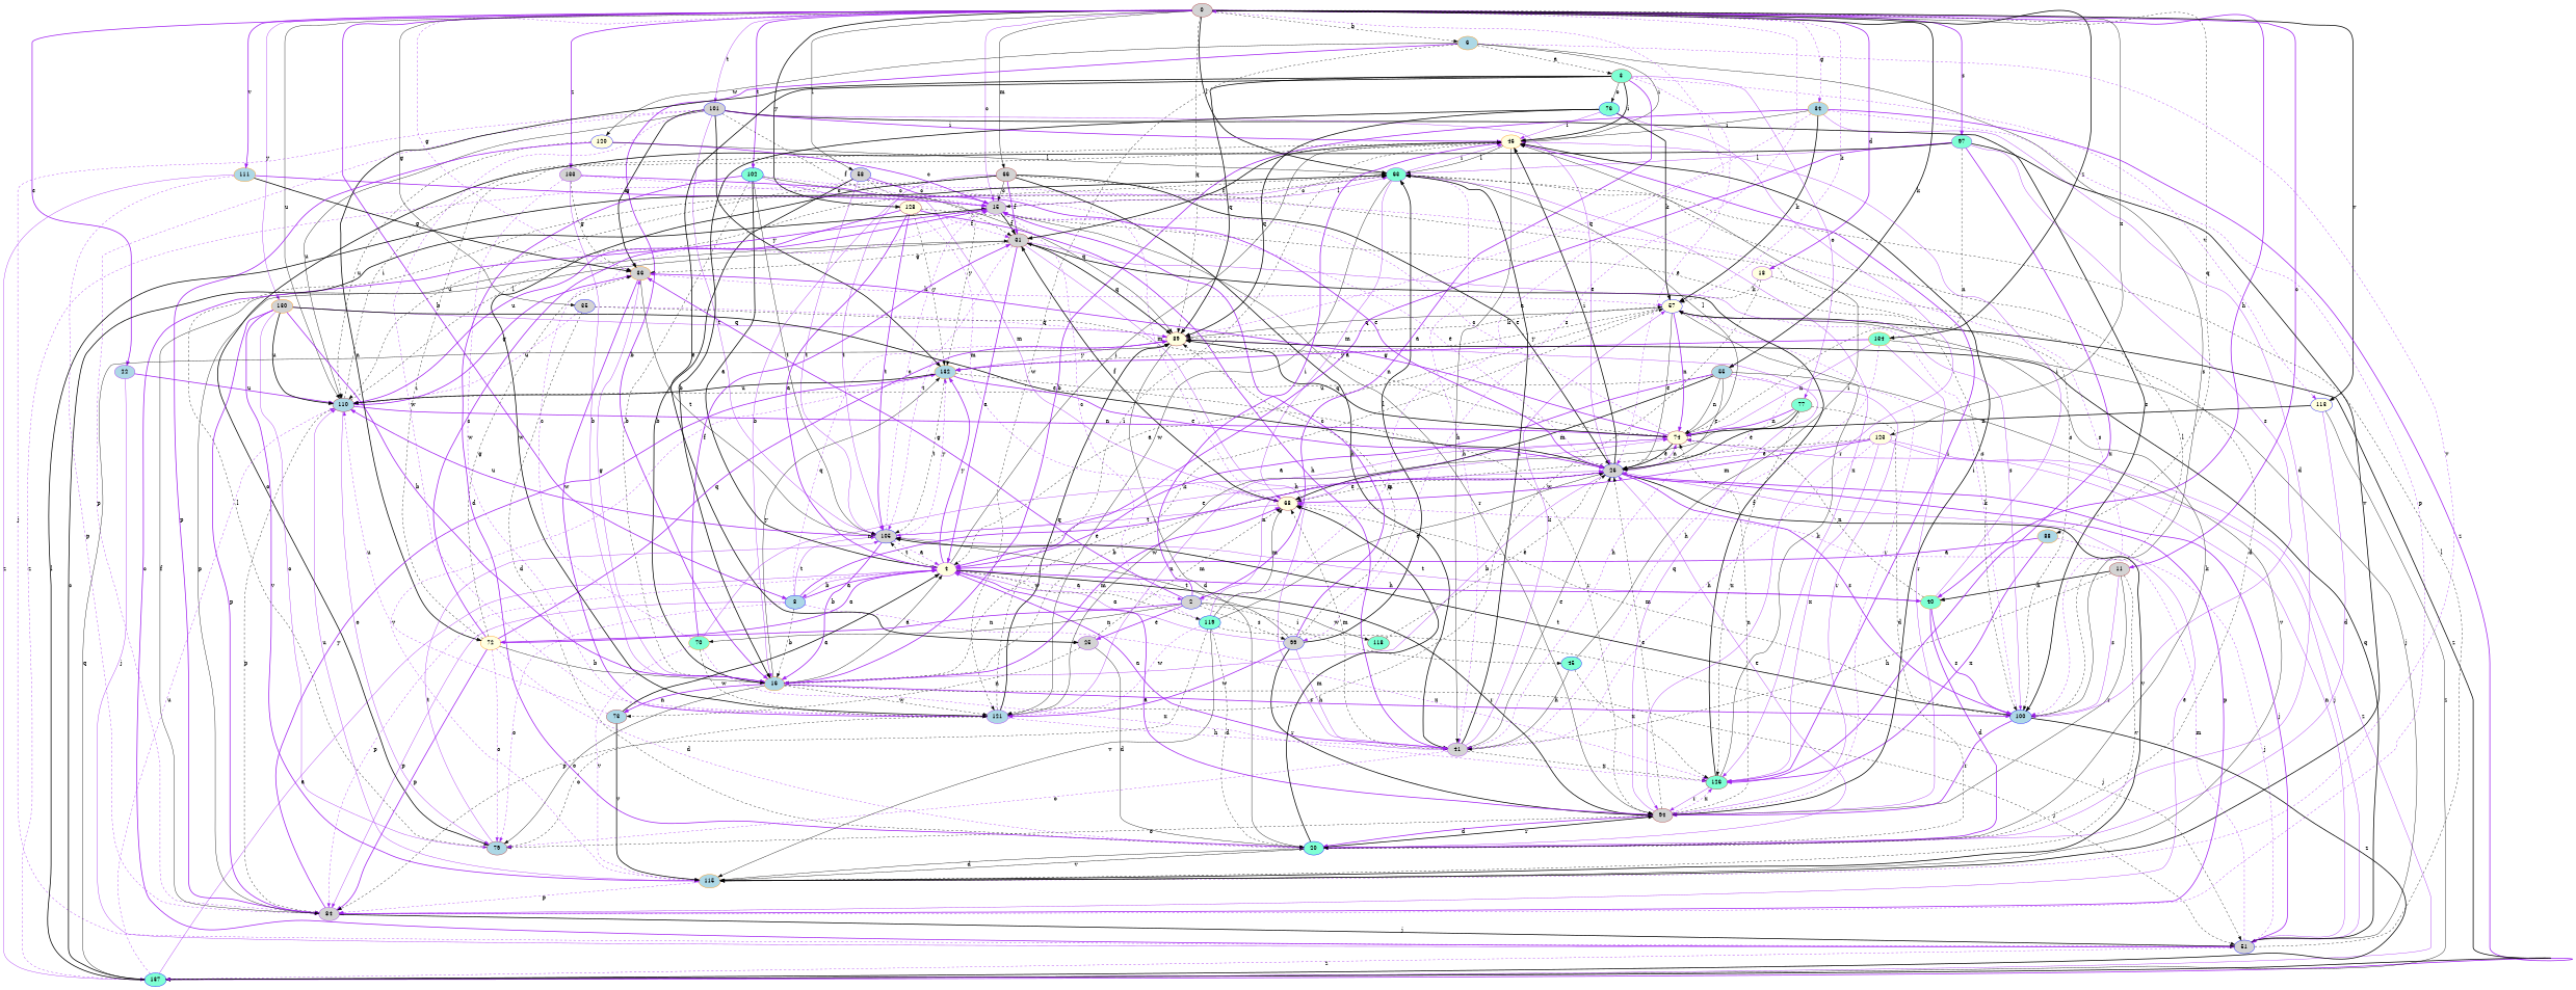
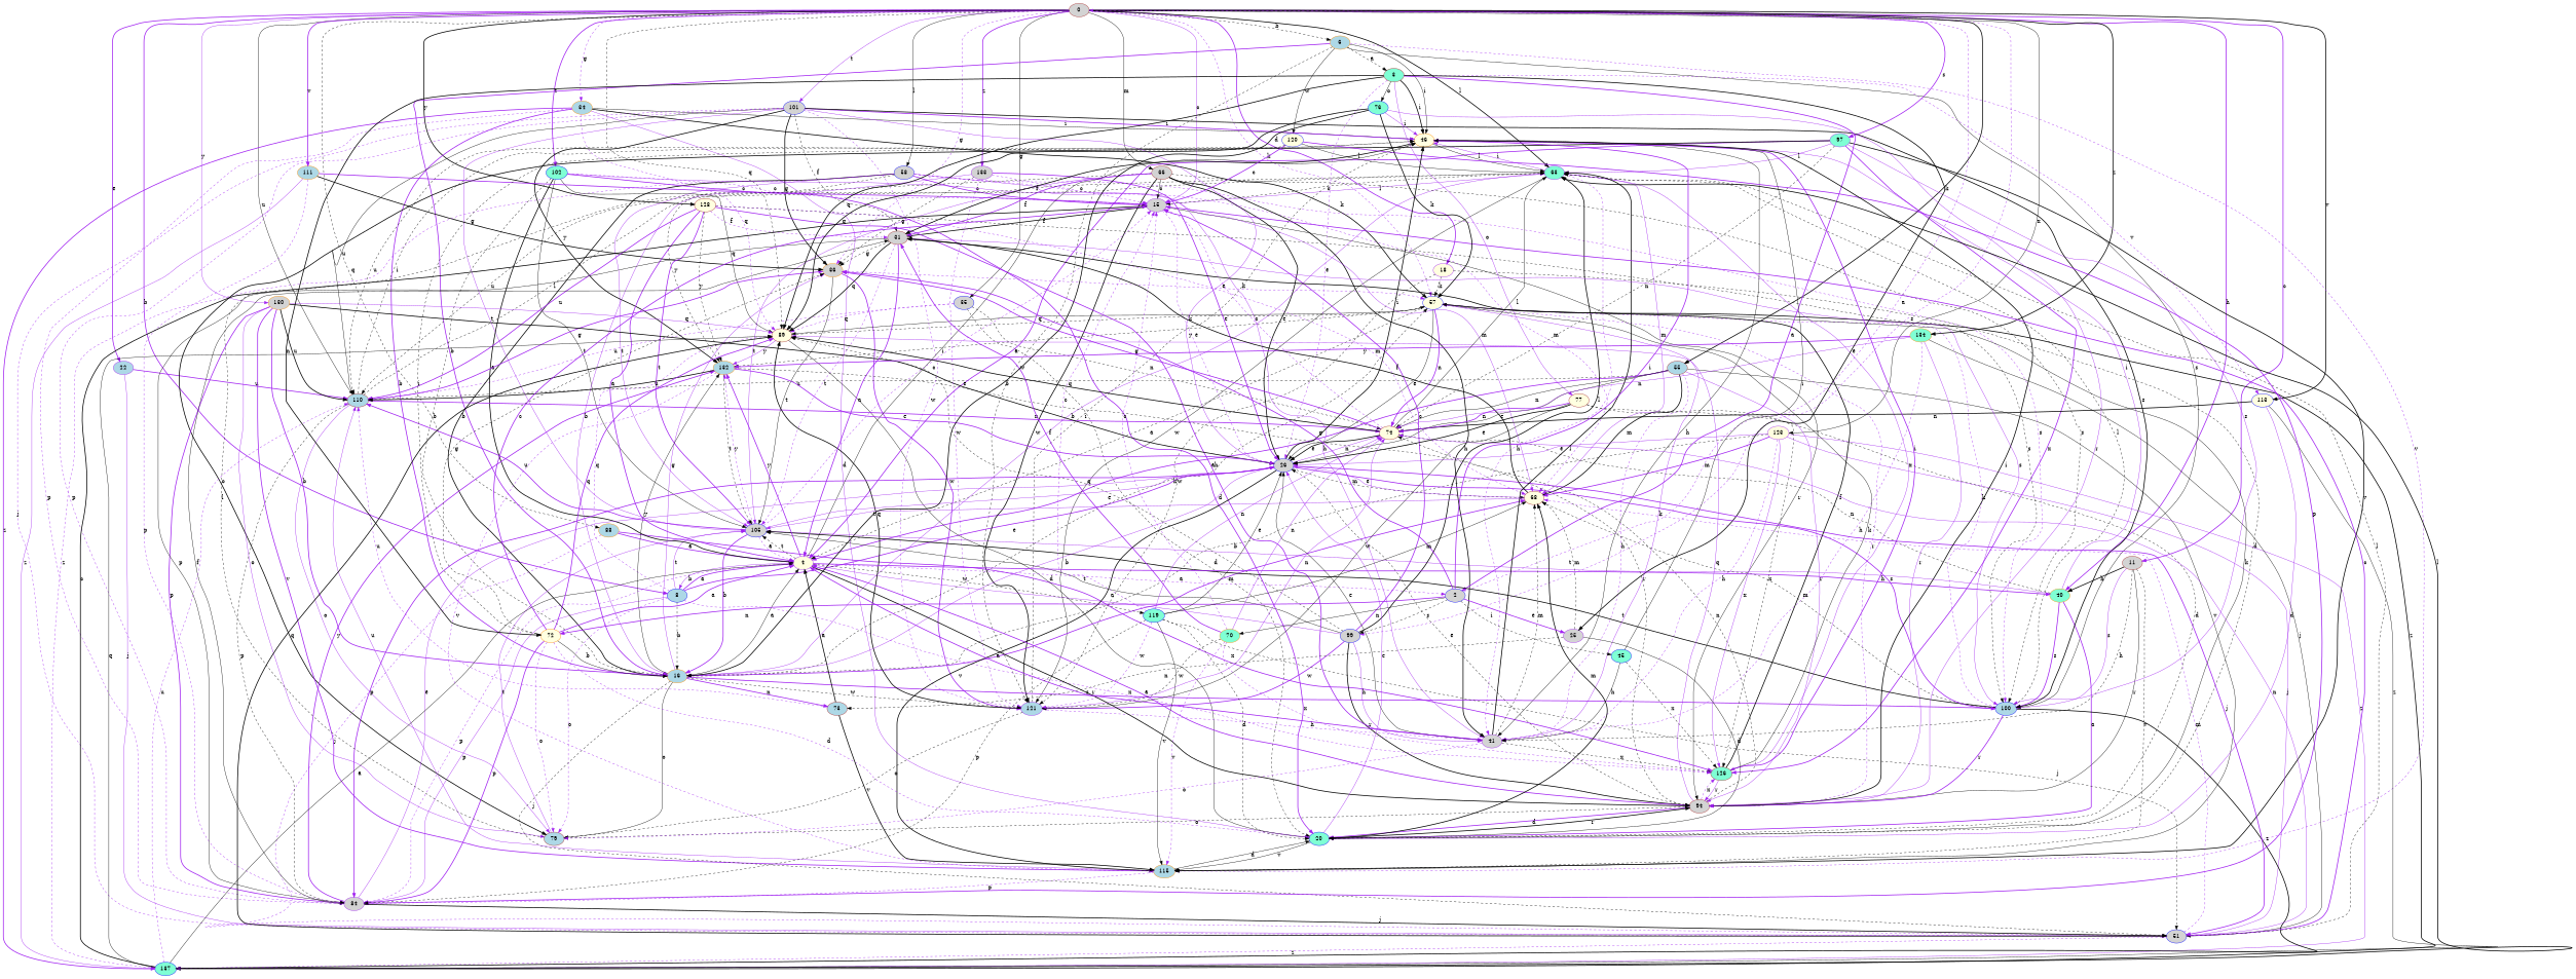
  strict digraph {
    node [color=blue fillcolor=lightgrey style=filled]
    edge [color=purple style=bold]
    0 [color=brown]
    6 [color=darkorange fillcolor=lightblue]
    8 [fillcolor=lightblue]
    11 [color=brown]
    15 [color=purple]
    18 [color=purple fillcolor=lightyellow]
    22 [color=purple fillcolor=lightblue]
    34 [color=darkorange fillcolor=lightblue]
    35
    36 [color=darkorange]
    40 [color=darkorange fillcolor=aquamarine]
    55 [color=brown fillcolor=lightblue]
    57 [fillcolor=lightyellow]
    58
    63 [color=purple fillcolor=aquamarine]
    66 [color=brown]
    88 [color=darkorange fillcolor=lightblue]
    89 [color=brown fillcolor=lightyellow]
    97 [color=purple fillcolor=aquamarine]
    99
    101
    102 [fillcolor=aquamarine]
    110 [color=brown fillcolor=lightblue]
    111 [color=darkorange fillcolor=lightblue]
    113 [fillcolor=lightyellow]
    123 [color=purple fillcolor=lightyellow]
    128 [color=brown fillcolor=lightyellow]
    130 [color=darkorange]
    133 [color=purple]
    134 [color=darkorange fillcolor=aquamarine]
    46 [color=darkorange fillcolor=lightyellow]
    3 [color=brown fillcolor=aquamarine]
    n33 [color=darkorange fillcolor=lightblue label=16]
    100 [fillcolor=lightblue]
    115 [color=darkorange fillcolor=lightblue]
    120 [fillcolor=lightyellow]
    121 [color=purple fillcolor=lightblue]
    26
    4 [color=purple fillcolor=lightyellow]
    84 [color=purple]
    105
    79 [color=brown fillcolor=lightblue]
    126 [color=brown fillcolor=aquamarine]
    94 [color=brown]
    41 [color=purple]
    31 [color=brown]
    20 [fillcolor=aquamarine]
    51
    137 [fillcolor=aquamarine]
    74 [color=brown fillcolor=lightyellow]
    68 [color=brown fillcolor=lightyellow]
    132 [color=darkorange fillcolor=lightblue]
    2
    25 [color=purple]
    45 [fillcolor=aquamarine]
    70 [color=darkorange fillcolor=aquamarine]
    72 [color=darkorange fillcolor=lightyellow]
-   118 [color=brown fillcolor=aquamarine]
    73 [color=brown fillcolor=lightblue]
    76 [fillcolor=aquamarine]
-   77 [color=brown fillcolor=aquamarine]
+   77 [color=brown fillcolor=lightyellow]
    119 [fillcolor=aquamarine]
    0 -> 6 [color=black label=b style=dashed]
    0 -> 8 [label=b]
    0 -> 11 [label=c]
    0 -> 15 [label=c style=solid]
    0 -> 18 [label=d]
    0 -> 22 [label=e]
    0 -> 34 [label=g style=dashed]
    0 -> 35 [color=black label=g style=solid]
    0 -> 36 [label=g style=dashed]
    0 -> 40 [label=h]
    0 -> 55 [color=black label=k]
    0 -> 57 [label=k style=dashed]
    0 -> 58 [color=black label=l style=solid]
    0 -> 63 [color=black label=l]
    0 -> 66 [color=black label=m style=solid]
    0 -> 88 [color=black label=q style=dashed]
    0 -> 89 [color=black label=q style=dashed]
    0 -> 97 [label=s]
    0 -> 99 [label=s style=dashed]
    0 -> 101 [label=t style=solid]
    0 -> 102 [label=t]
    0 -> 110 [color=black label=u style=solid]
    0 -> 111 [label=v]
    0 -> 113 [color=black label=v]
    0 -> 123 [color=black label=x style=solid]
    0 -> 128 [color=black label=y]
    0 -> 130 [label=y style=solid]
    0 -> 133 [label=z]
    0 -> 134 [color=black label=z]
    6 -> 46 [color=black label=i style=solid]
    6 -> 3 [color=black label=a style=dashed]
    6 -> n33 [label=b]
    6 -> 100 [color=black label=s style=solid]
    6 -> 115 [label=v style=dashed]
    6 -> 120 [color=black label=w style=solid]
    6 -> 121 [color=black label=w style=dashed]
    8 -> 89 [label=q style=dashed]
    8 -> n33 [color=black label=b style=dashed]
    8 -> 26 [label=e]
    8 -> 4 [label=a]
    8 -> 84 [label=p style=solid]
    8 -> 105 [label=t style=solid]
    8 -> 79 [label=o style=dashed]
    8 -> 126 [label=x style=dashed]
    11 -> 40 [color=black label=h]
    11 -> 100 [label=s style=solid]
    11 -> 115 [color=black label=v style=dashed]
    11 -> 94 [color=black label=r style=solid]
    11 -> 41 [color=black label=h style=dashed]
    15 -> 63 [label=l style=solid]
    15 -> 26 [label=e style=dashed]
    15 -> 94 [color=black label=r style=solid]
    15 -> 31 [color=black label=f]
    18 -> 57 [color=black label=k style=dashed]
    18 -> 121 [color=black label=w style=dashed]
    18 -> 20 [color=black label=d style=dashed]
    22 -> 110 [label=u]
    22 -> 51 [label=j style=solid]
    34 -> 57 [color=black label=k]
    34 -> 89 [label=q style=dashed]
    34 -> 46 [color=black label=i style=solid]
    34 -> n33 [label=b]
    34 -> 84 [label=p style=dashed]
    34 -> 20 [label=d style=solid]
    34 -> 137 [label=z]
    35 -> 89 [label=q style=dashed]
    35 -> 110 [label=u style=dashed]
    35 -> 20 [color=black label=d style=dashed]
    35 -> 74 [color=black label=n style=dashed]
    36 -> 57 [label=k style=dashed]
    36 -> 121 [label=w]
    36 -> 105 [color=black label=t style=solid]
    40 -> 46 [label=i style=solid]
    40 -> 100 [label=s]
    40 -> 105 [label=t style=solid]
-   40 -> 20 [label=d]
+   40 -> 20 [label=a]
    40 -> 74 [color=black label=n style=dashed]
    55 -> 110 [color=black label=u style=dashed]
    55 -> 115 [color=black label=v style=solid]
    55 -> 26 [color=black label=e style=solid]
    55 -> 4 [label=a]
    55 -> 94 [label=r style=solid]
    55 -> 41 [label=h style=dashed]
    55 -> 74 [color=black label=n style=solid]
    55 -> 68 [color=black label=m]
    57 -> 89 [color=black label=q style=solid]
    57 -> 26 [color=black label=e style=solid]
    57 -> 4 [color=black label=a style=dashed]
    57 -> 94 [label=r style=dashed]
    57 -> 137 [color=black label=z]
    57 -> 74 [label=n]
    57 -> 132 [color=black label=y style=dashed]
    58 -> 15 [label=c]
    58 -> n33 [color=black label=b]
    58 -> 100 [label=s style=dashed]
    58 -> 105 [label=t style=solid]
    58 -> 137 [label=z style=dashed]
    58 -> 68 [label=m style=dashed]
    58 -> 132 [color=black label=y style=dashed]
    63 -> 15 [color=black label=c style=dashed]
    63 -> 46 [label=i style=solid]
    63 -> n33 [label=b style=solid]
    63 -> 121 [color=black label=w style=solid]
    63 -> 126 [label=x style=solid]
    63 -> 41 [label=h style=dashed]
    63 -> 68 [label=m style=solid]
    66 -> 15 [color=black label=c style=solid]
    66 -> 110 [color=black label=u style=dashed]
    66 -> 100 [color=black label=s style=dashed]
    66 -> 121 [color=black label=w]
    66 -> 26 [color=black label=e]
    66 -> 105 [label=t style=solid]
    66 -> 41 [color=black label=h]
    66 -> 31 [label=f]
    88 -> 4 [label=a]
    88 -> 126 [label=x]
    88 -> 51 [label=j style=dashed]
    89 -> 57 [color=black label=k style=dashed]
    89 -> 20 [color=black label=d style=solid]
    89 -> 132 [label=y style=solid]
    97 -> 63 [label=l style=solid]
    97 -> 100 [label=s style=solid]
    97 -> 115 [color=black label=v]
    97 -> 4 [label=a]
    97 -> 79 [color=black label=o]
    97 -> 126 [label=x]
    97 -> 74 [color=black label=n style=dashed]
    99 -> 15 [label=c]
    99 -> 63 [color=black label=l]
    99 -> 89 [color=black label=q style=dashed]
    99 -> 121 [label=w]
    99 -> 4 [label=a style=solid]
    99 -> 105 [color=black label=t style=solid]
    99 -> 94 [color=black label=r]
    99 -> 41 [label=h style=solid]
    101 -> 36 [color=black label=g]
    101 -> 110 [color=black label=u style=solid]
    101 -> 46 [label=i]
    101 -> 100 [color=black label=s]
    101 -> 121 [label=w style=dashed]
    101 -> 26 [label=e style=solid]
    101 -> 84 [label=p style=dashed]
    101 -> 105 [label=t style=solid]
    101 -> 31 [color=black label=f style=dashed]
    101 -> 51 [label=j style=dashed]
    101 -> 132 [color=black label=y]
    102 -> 15 [label=c style=dashed]
    102 -> 89 [color=black label=q style=solid]
    102 -> n33 [color=black label=b style=dashed]
    102 -> 4 [color=black label=a]
    102 -> 105 [color=black label=t style=solid]
    102 -> 20 [label=d]
    102 -> 68 [label=m style=solid]
    110 -> 36 [label=g]
    110 -> 63 [color=black label=l style=dashed]
    110 -> 46 [color=black label=i style=dashed]
    110 -> 84 [color=black label=p style=dashed]
    110 -> 79 [label=o style=solid]
    110 -> 74 [label=n]
    111 -> 15 [label=c]
    111 -> 36 [color=black label=g]
    111 -> 84 [label=p style=dashed]
    111 -> 137 [label=z style=solid]
    113 -> 20 [label=d style=solid]
    113 -> 137 [color=black label=z style=solid]
    113 -> 74 [color=black label=n]
    123 -> n33 [color=black label=b style=dashed]
    123 -> 26 [label=e style=solid]
    123 -> 126 [label=x style=solid]
    123 -> 41 [label=h style=dashed]
    123 -> 51 [label=j style=solid]
    123 -> 137 [label=z style=solid]
    123 -> 68 [label=m]
    128 -> 110 [label=u]
    128 -> 100 [color=black label=s style=dashed]
    128 -> 4 [label=a]
    128 -> 105 [label=t]
    128 -> 41 [label=h]
    128 -> 31 [label=f style=dashed]
    128 -> 68 [label=m style=dashed]
    128 -> 132 [color=black label=y style=dashed]
    130 -> 89 [label=q style=solid]
    130 -> 110 [color=black label=u]
    130 -> n33 [label=b]
    130 -> 115 [label=v]
    130 -> 26 [color=black label=e]
    130 -> 84 [label=p]
    130 -> 79 [label=o style=solid]
    133 -> 15 [label=c style=dashed]
    133 -> 36 [color=black label=g style=dashed]
    133 -> n33 [label=b style=solid]
    133 -> 121 [label=w style=dashed]
    133 -> 26 [label=e]
    134 -> 94 [label=r style=solid]
    134 -> 41 [label=h style=dashed]
    134 -> 51 [color=black label=j style=solid]
    134 -> 74 [label=n style=solid]
    134 -> 132 [label=y]
    46 -> 63 [color=black label=l style=solid]
    46 -> 41 [color=black label=h style=solid]
    46 -> 31 [color=black label=f]
    3 -> 89 [color=black label=q]
    3 -> 113 [label=v style=dashed]
    3 -> 46 [color=black label=i]
    3 -> 26 [label=e style=dashed]
    3 -> 2 [label=a]
    3 -> 25 [color=black label=e]
    3 -> 72 [color=black label=n]
    3 -> 76 [color=black label=o style=solid]
    3 -> 77 [label=o style=solid]
    n33 -> 36 [label=g style=solid]
    n33 -> 57 [color=black label=k style=dashed]
    n33 -> 100 [label=s]
    n33 -> 121 [color=black label=w style=dashed]
    n33 -> 4 [color=black label=a style=solid]
    n33 -> 79 [color=black label=o style=solid]
    n33 -> 51 [color=black label=j style=dashed]
    n33 -> 68 [label=m]
    n33 -> 132 [color=black label=y style=solid]
    n33 -> 73 [label=n]
    100 -> 57 [label=k style=dashed]
    100 -> 63 [color=black label=l style=dashed]
    100 -> 105 [color=black label=t]
    100 -> 94 [label=r]
    100 -> 137 [color=black label=z]
    100 -> 68 [color=black label=m style=dashed]
    115 -> 110 [label=u style=solid]
    115 -> 84 [label=p style=dashed]
    115 -> 20 [color=black label=d style=solid]
    120 -> 15 [label=c]
    120 -> 63 [color=black label=l style=solid]
    120 -> 110 [color=black label=u style=dashed]
    120 -> 84 [label=p]
    121 -> 89 [color=black label=q]
    121 -> 46 [color=black label=i style=dashed]
    121 -> 79 [color=black label=o style=dashed]
    121 -> 41 [label=h style=dashed]
    121 -> 74 [label=n style=solid]
    26 -> 46 [color=black label=i]
    26 -> n33 [label=b style=solid]
    26 -> 100 [label=s]
    26 -> 115 [color=black label=v]
    26 -> 84 [label=p]
    26 -> 51 [label=j]
    26 -> 74 [label=n style=solid]
    26 -> 68 [color=black label=m style=dashed]
    4 -> 8 [label=b style=solid]
    4 -> 40 [label=h]
    4 -> 46 [color=black label=i style=solid]
    4 -> 84 [label=p style=dashed]
    4 -> 105 [color=black label=t style=dashed]
    4 -> 94 [color=black label=r]
    4 -> 132 [label=y]
    4 -> 2 [label=a style=dashed]
    4 -> 119 [color=black label=w style=dashed]
    84 -> 26 [label=e style=solid]
    84 -> 31 [color=black label=f style=solid]
    84 -> 51 [color=black label=j]
    84 -> 132 [label=y]
    105 -> 15 [label=c style=dashed]
    105 -> 110 [label=u]
    105 -> n33 [label=b]
    105 -> 26 [label=e style=solid]
    105 -> 4 [label=a style=dashed]
    105 -> 132 [label=y style=dashed]
    79 -> 63 [color=black label=l style=dashed]
    79 -> 105 [label=t style=solid]
    126 -> 57 [color=black label=k style=solid]
    126 -> 46 [label=i]
    126 -> 94 [label=r style=solid]
    126 -> 31 [color=black label=f]
    94 -> 89 [label=q style=solid]
    94 -> 46 [color=black label=i]
    94 -> 26 [color=black label=e style=dashed]
    94 -> 4 [label=a]
    94 -> 79 [color=black label=o style=dashed]
    94 -> 126 [label=x style=dashed]
    94 -> 20 [label=d]
    94 -> 74 [color=black label=n style=dashed]
    41 -> 57 [label=k style=solid]
    41 -> 63 [color=black label=l]
    41 -> 26 [color=black label=e style=solid]
    41 -> 4 [label=a]
    41 -> 79 [label=o style=dashed]
    41 -> 126 [color=black label=x style=dashed]
    41 -> 68 [color=black label=m style=dashed]
    31 -> 36 [color=black label=g style=dashed]
    31 -> 89 [color=black label=q]
    31 -> 100 [label=s style=solid]
    31 -> 4 [label=a]
    31 -> 84 [color=black label=p style=solid]
    31 -> 105 [label=t style=dashed]
-   31 -> 41 [label=h style=solid]
+   58 -> 41 [label=h style=solid]
    20 -> 57 [color=black label=k style=solid]
    20 -> 115 [color=black label=v style=solid]
    20 -> 26 [label=e style=solid]
    20 -> 94 [color=black label=r]
    20 -> 68 [color=black label=m]
    51 -> 15 [label=c]
    51 -> 63 [color=black label=l style=dashed]
    51 -> 89 [color=black label=q]
    51 -> 137 [label=z style=dashed]
    51 -> 74 [label=n style=solid]
    51 -> 68 [label=m style=dashed]
    137 -> 15 [color=black label=c]
    137 -> 63 [color=black label=l]
    137 -> 89 [color=black label=q style=solid]
    137 -> 110 [label=u style=dashed]
-   137 -> 4 [label=a style=solid]
+   137 -> 4 [color=black label=a style=solid]
    74 -> 15 [label=c style=dashed]
    74 -> 36 [label=g]
    74 -> 63 [color=black label=l style=solid]
    74 -> 89 [color=black label=q]
    74 -> 26 [color=black label=e]
    68 -> 26 [label=e style=solid]
    68 -> 105 [label=t style=solid]
    68 -> 31 [color=black label=f]
    132 -> 110 [color=black label=u]
    132 -> 115 [label=v style=dashed]
    132 -> 26 [label=e]
    132 -> 105 [color=black label=t style=dashed]
    132 -> 94 [color=black label=r style=dashed]
    2 -> 0 [label=a style=dashed]
    2 -> 36 [label=g]
    2 -> 99 [color=black label=s style=dashed]
    2 -> 46 [label=i]
    2 -> 25 [label=e]
    2 -> 45 [color=black label=i style=dashed]
    2 -> 70 [color=black label=n style=solid]
    2 -> 72 [label=n]
-   2 -> 118 [color=black label=w style=solid]
    25 -> 20 [color=black label=d style=solid]
    25 -> 68 [color=black label=m style=dashed]
    25 -> 73 [color=black label=n style=dashed]
    45 -> 46 [color=black label=i style=solid]
    45 -> 126 [color=black label=x style=dashed]
    45 -> 41 [color=black label=h style=solid]
    70 -> 15 [label=c style=dashed]
    70 -> 115 [label=v style=dashed]
    70 -> 121 [color=black label=w style=dashed]
    70 -> 126 [label=x style=dashed]
    70 -> 31 [label=f]
    70 -> 74 [label=n style=solid]
    72 -> 15 [label=c]
    72 -> 36 [color=black label=g style=dashed]
    72 -> 89 [label=q]
    72 -> 46 [color=black label=i style=dashed]
    72 -> n33 [color=black label=b style=solid]
    72 -> 4 [label=a]
    72 -> 84 [label=p]
    72 -> 79 [label=o style=dashed]
    72 -> 20 [label=d style=dashed]
-   118 -> 26 [color=black label=e style=dashed]
    73 -> 110 [label=u style=dashed]
    73 -> 115 [color=black label=v]
    73 -> 4 [color=black label=a]
    76 -> 57 [color=black label=k]
    76 -> 89 [color=black label=q]
    76 -> 46 [label=i style=solid]
    76 -> n33 [color=black label=b]
    76 -> 94 [label=r style=solid]
    77 -> 121 [color=black label=w style=solid]
    77 -> 26 [color=black label=e]
    77 -> 126 [color=black label=x style=dashed]
    77 -> 20 [color=black label=d style=dashed]
    77 -> 74 [label=n]
    119 -> 15 [label=c style=dashed]
    119 -> 115 [color=black label=v style=solid]
    119 -> 121 [label=w style=dashed]
    119 -> 26 [color=black label=e style=solid]
    119 -> 84 [color=black label=p style=dashed]
    119 -> 20 [color=black label=d style=dashed]
    119 -> 51 [color=black label=j style=dashed]
    119 -> 74 [label=n style=solid]
    119 -> 68 [color=black label=m style=solid]
  }
